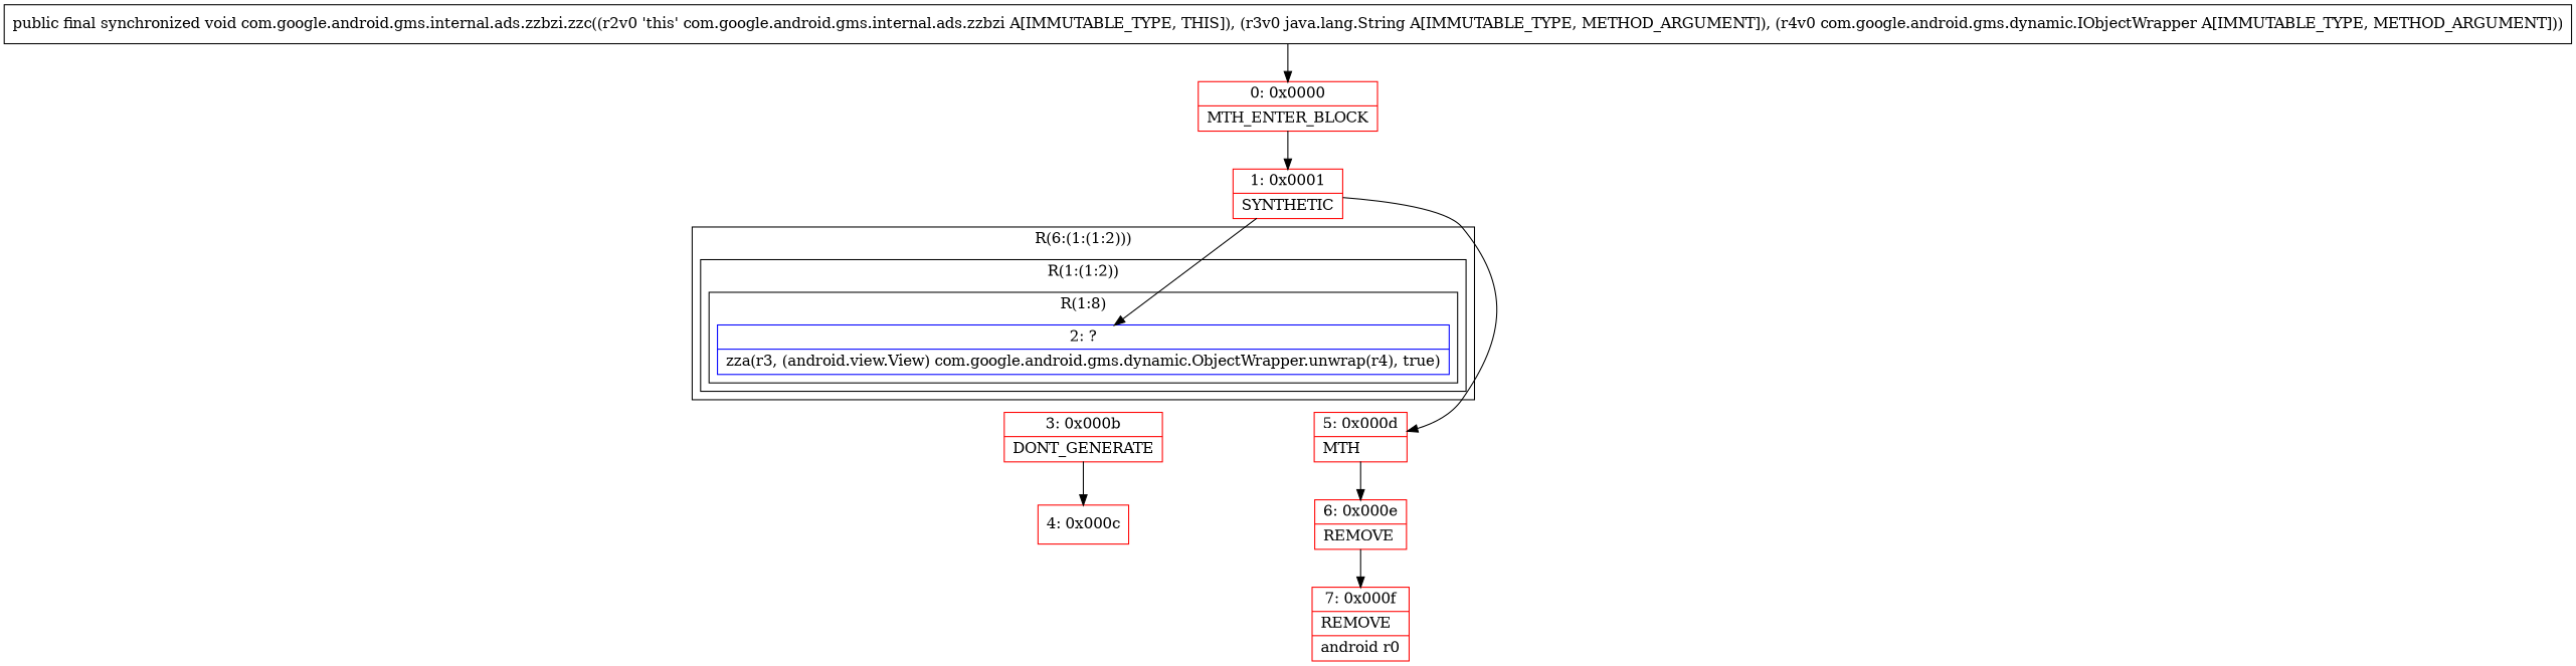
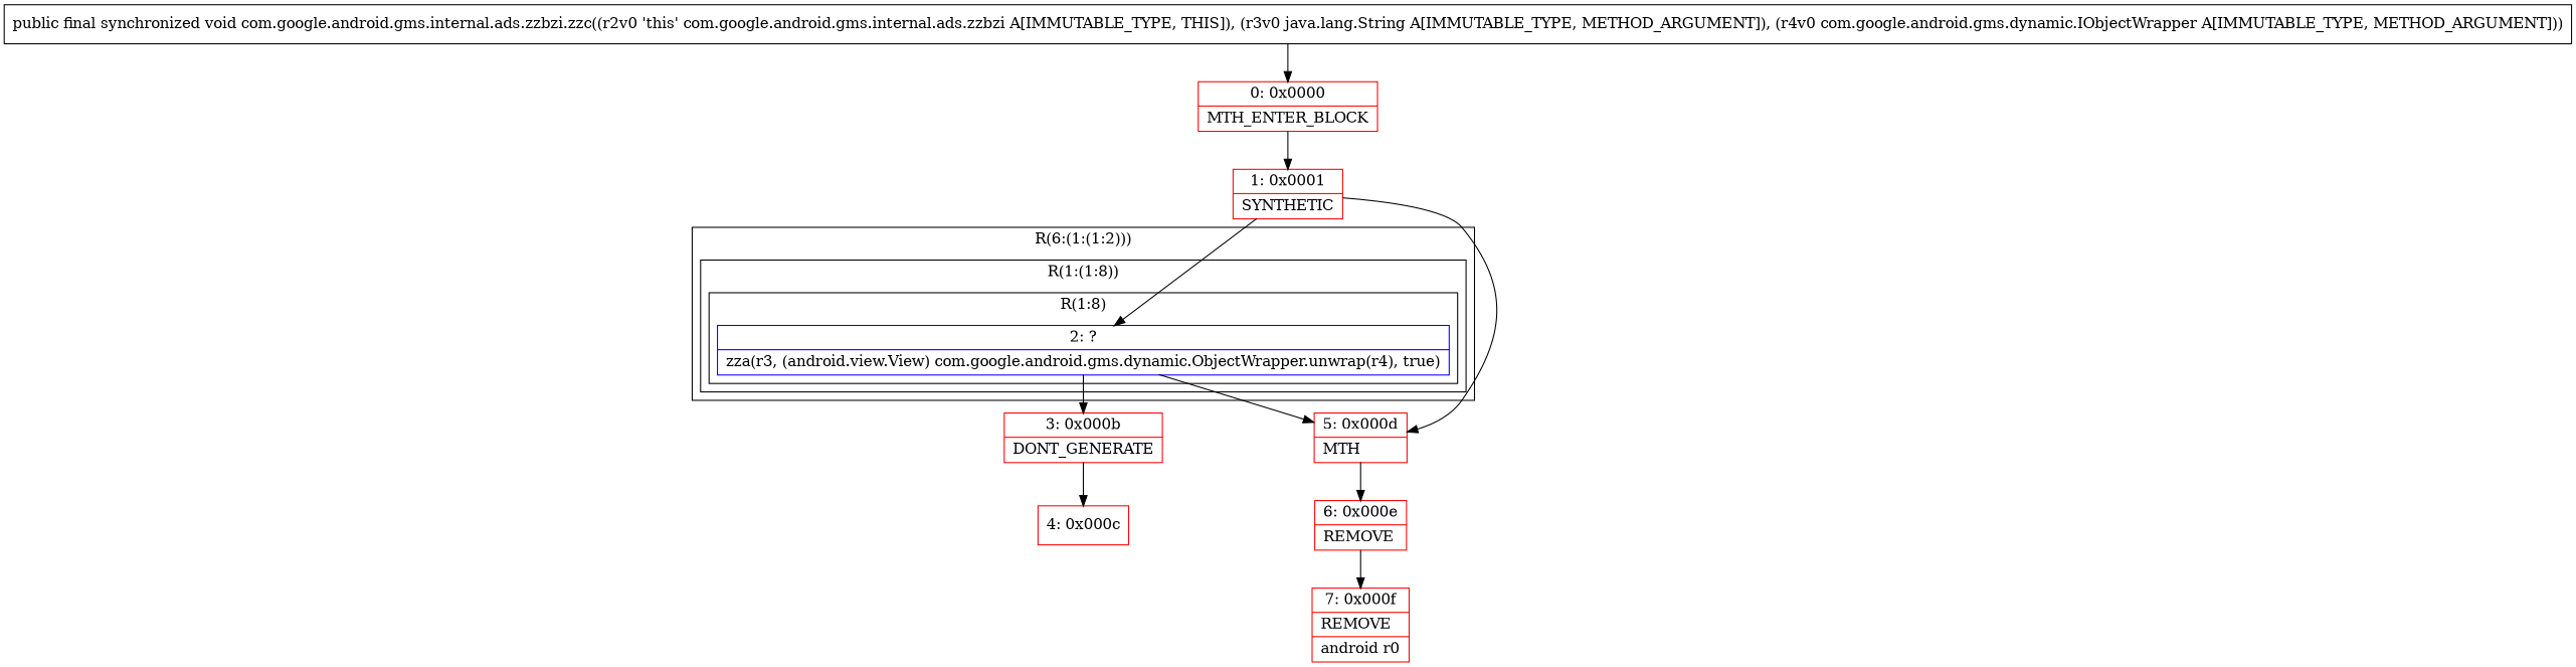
  digraph {
    node [color=red shape=record]
    n1 [color=blue label="{2\:\ ?|zza(r3, (android.view.View) com.google.android.gms.dynamic.ObjectWrapper.unwrap(r4), true)\l}"]
    n2 [label="{3\:\ 0x000b|DONT_GENERATE\l}"]
    n3 [label="{5\:\ 0x000d|MTH\l}"]
    n4 [label="{4\:\ 0x000c}"]
    n5 [label="{6\:\ 0x000e|REMOVE\l}"]
    n6 [label="{0\:\ 0x0000|MTH_ENTER_BLOCK\l}"]
    n7 [label="{1\:\ 0x0001|SYNTHETIC\l}"]
    n8 [label="{7\:\ 0x000f|REMOVE\l|android r0\l}"]
    n9 [label="{public final synchronized void com.google.android.gms.internal.ads.zzbzi.zzc((r2v0 'this' com.google.android.gms.internal.ads.zzbzi A[IMMUTABLE_TYPE, THIS]), (r3v0 java.lang.String A[IMMUTABLE_TYPE, METHOD_ARGUMENT]), (r4v0 com.google.android.gms.dynamic.IObjectWrapper A[IMMUTABLE_TYPE, METHOD_ARGUMENT])) }" color=""]
    subgraph cluster_1 {
      label="R(6:(1:(1:2)))"
      subgraph cluster_2 {
-       label="R(1:(1:2))"
+       label="R(1:(1:8))"
        subgraph cluster_3 {
          label="R(1:8)"
          n1
        }
      }
    }
+   n1 -> n2
+   n1 -> n3
    n2 -> n4
    n3 -> n5
    n5 -> n8
    n6 -> n7
    n7 -> n1
    n7 -> n3
    n9 -> n6
  }
